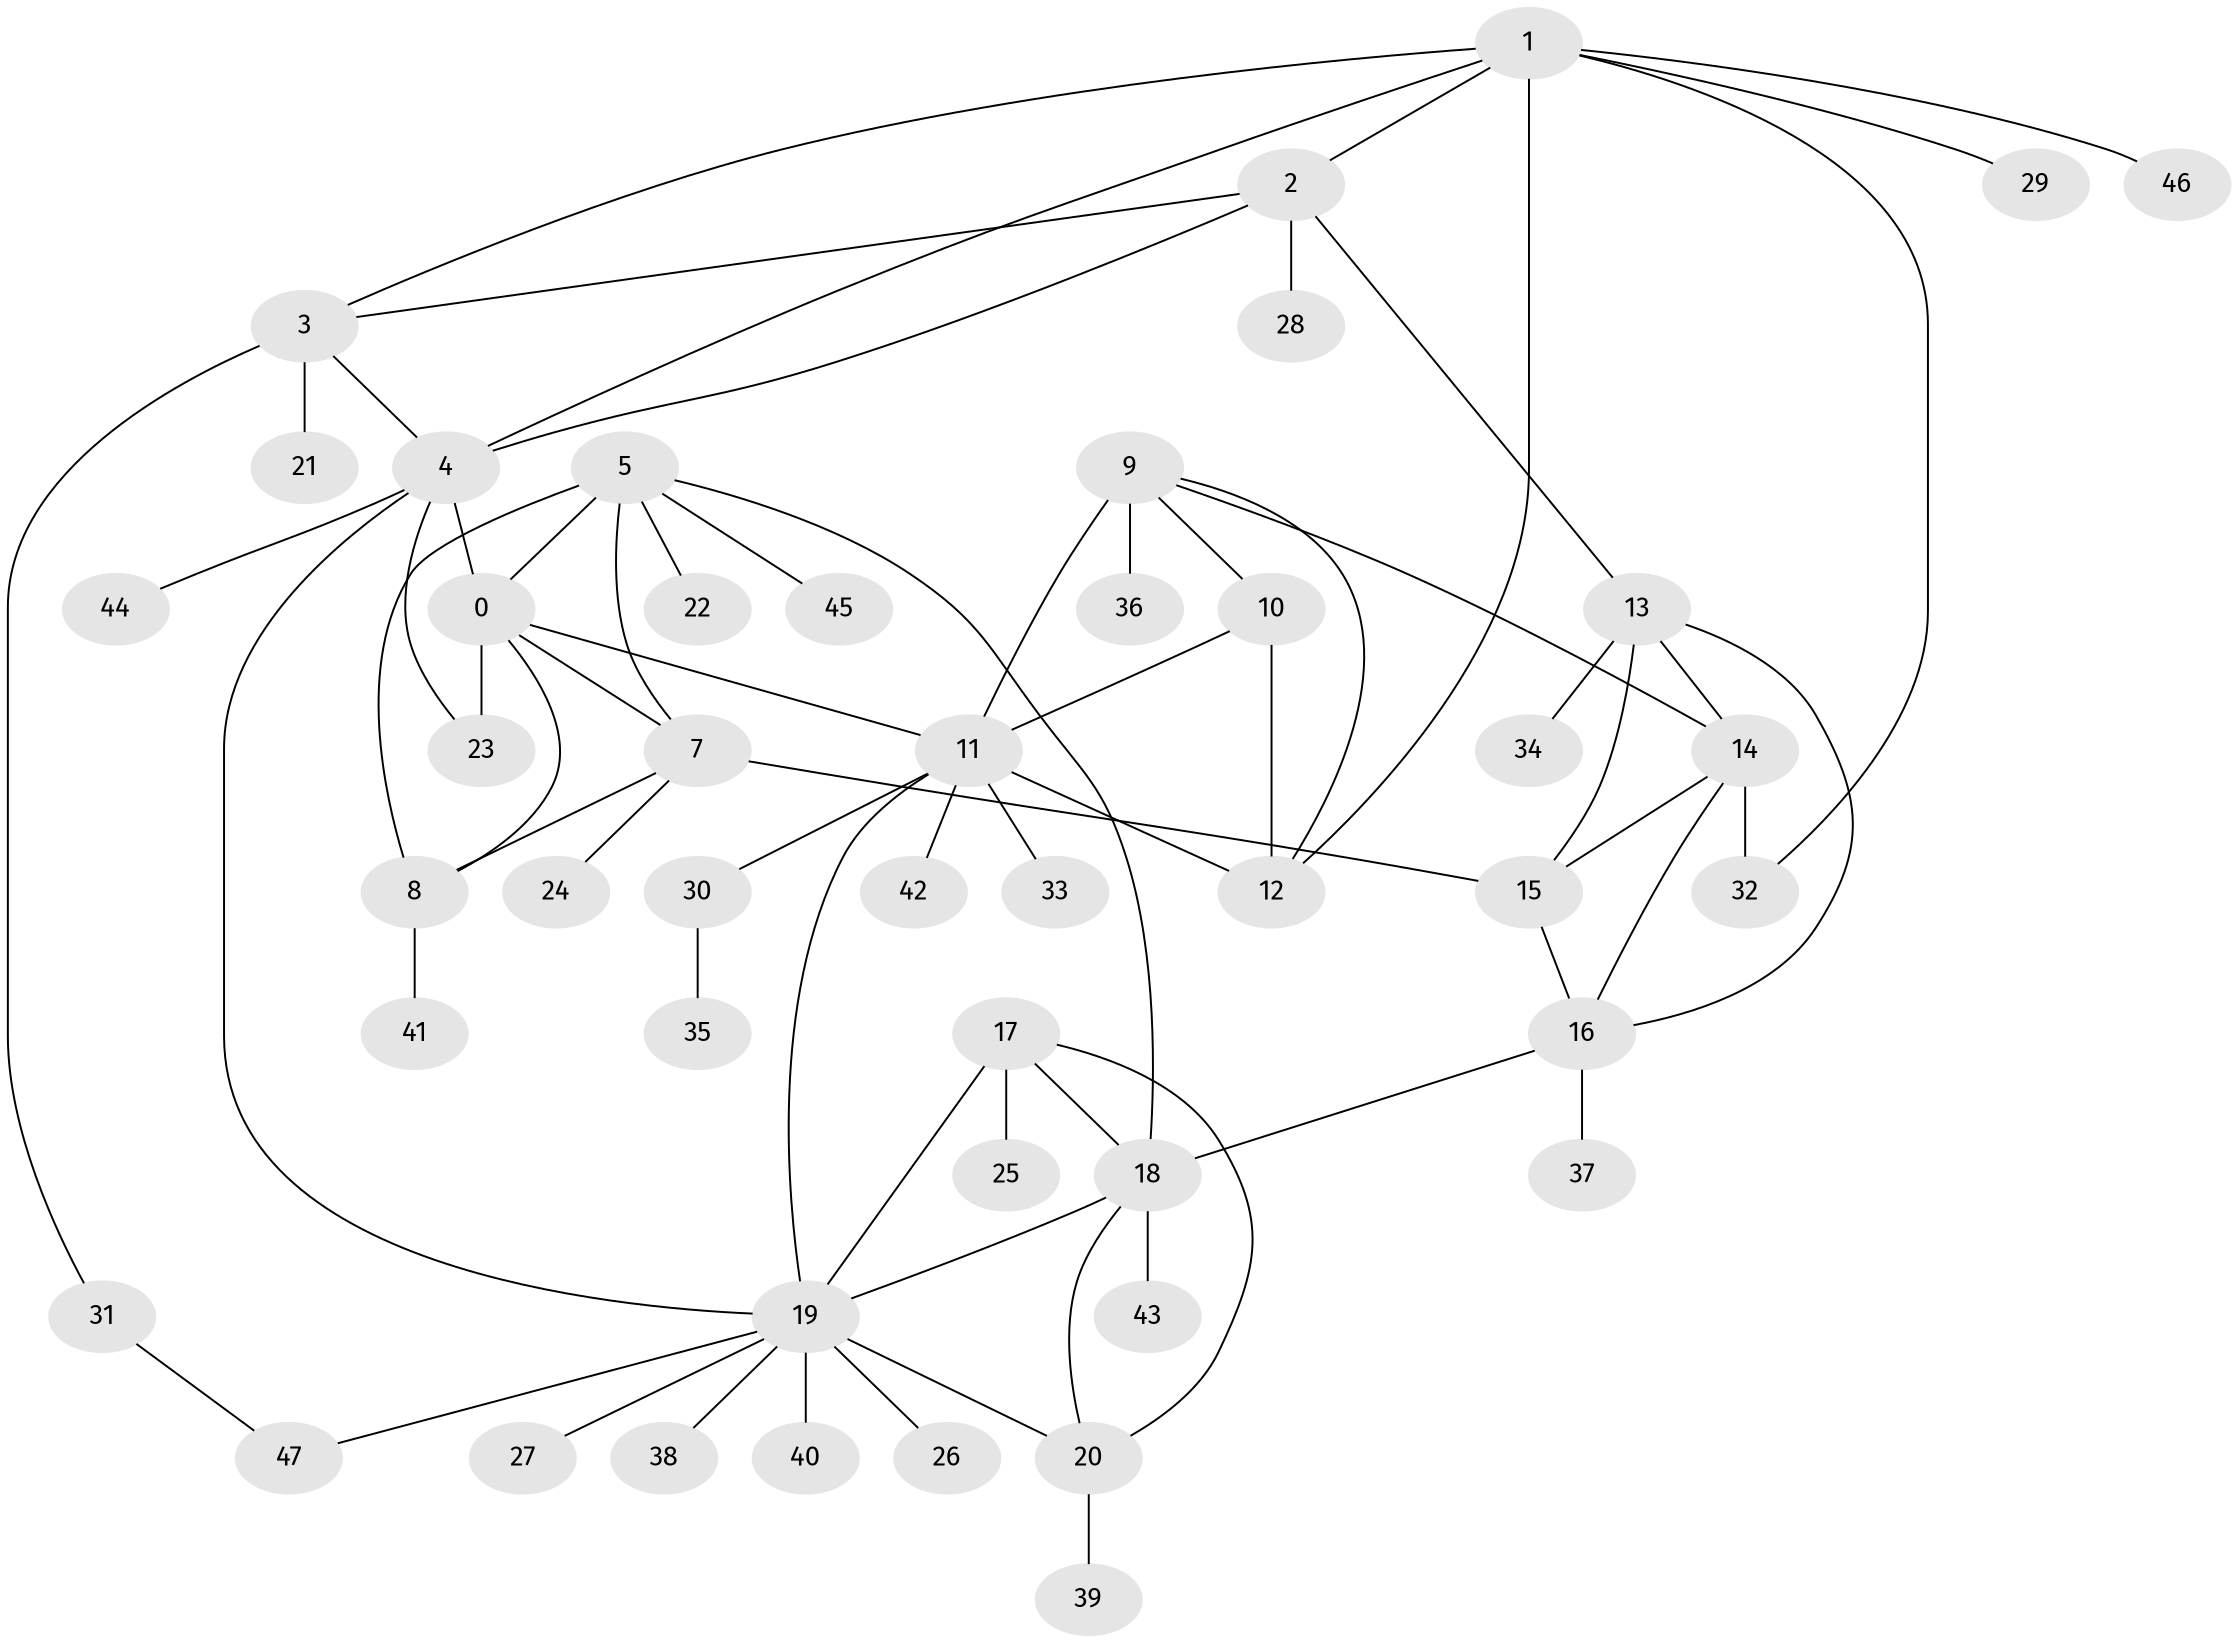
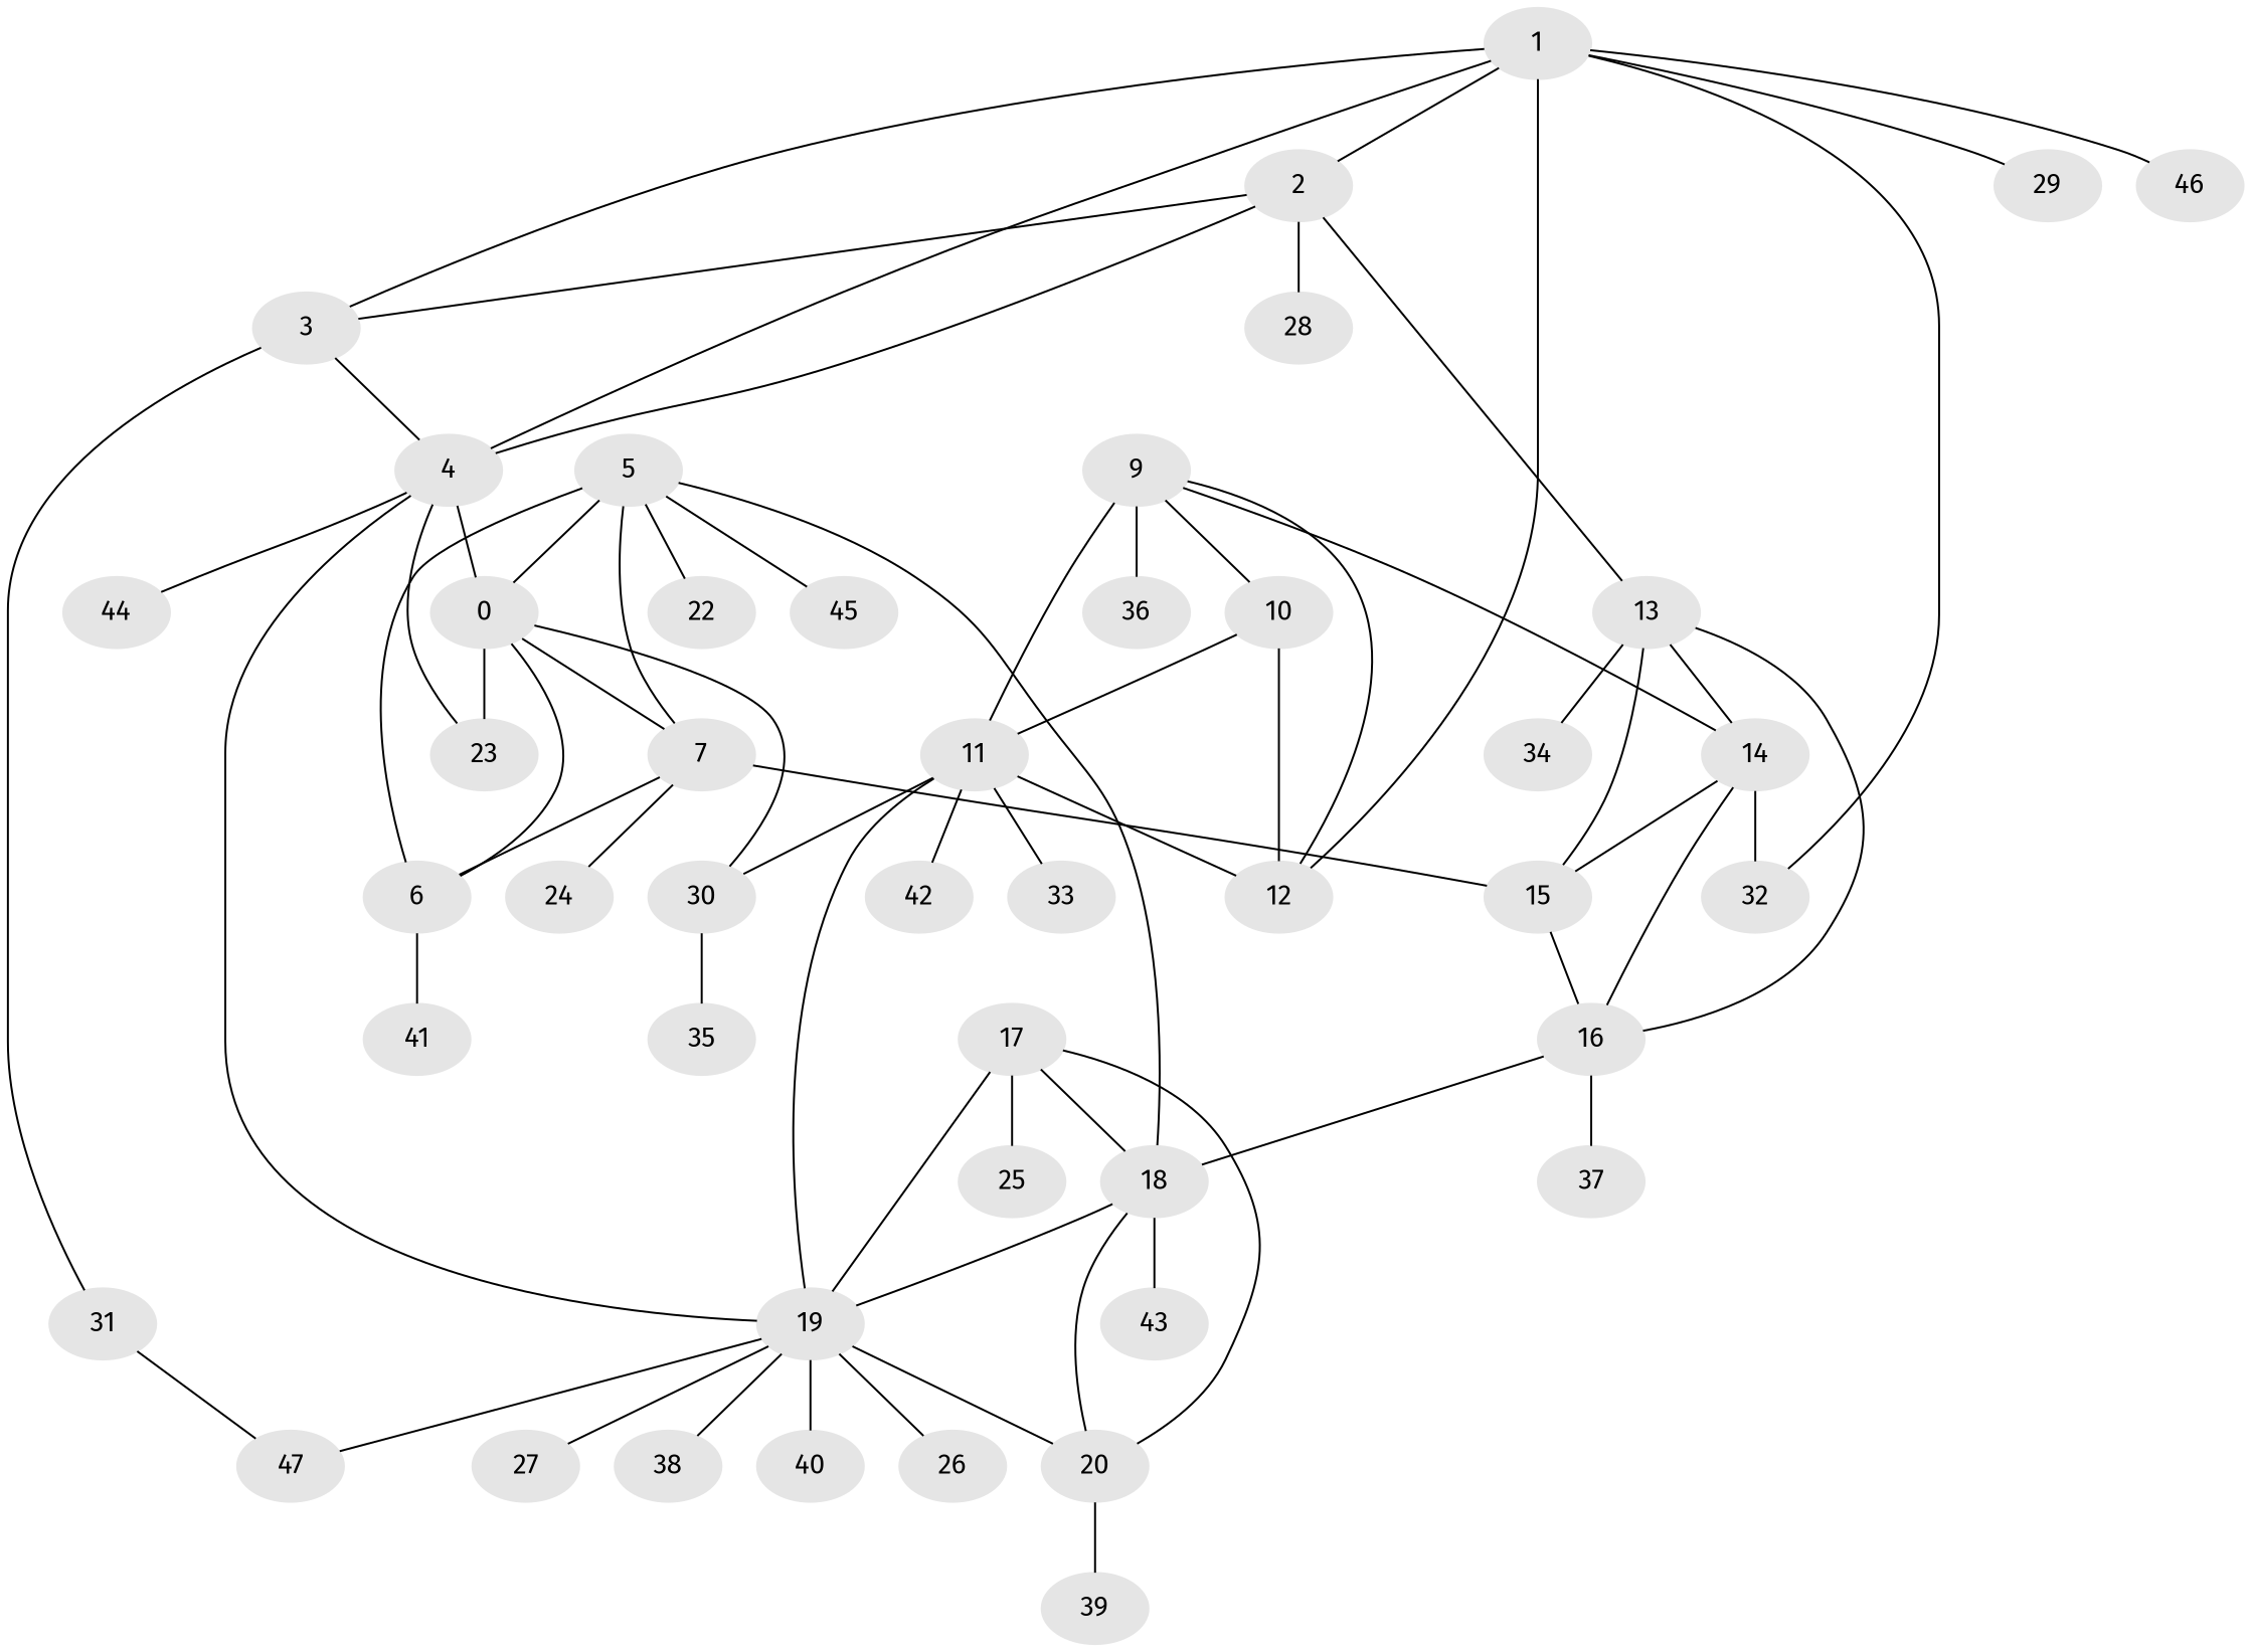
  graph {
    fontname="Fira Sans"
    node [color=gray90 fontname="Fira Sans" style=filled]
    edge [fontname="Fira Sans" weight=1.0]
    1
    2
    3
    4
    12
    29
    32
    46
    13
    28
-   21
    31
    n13 [label=0]
    19
    23
    44
    15
    14
    16
    34
    47
    7
-   8
+   8 [label=6]
    11
    20
    26
    27
    38
    40
    5
    18
    22
    45
    24
    41
    43
    30
    33
    42
    9
    10
    36
    35
    37
    17
    25
    39
    1 -- 2
    1 -- 3
    1 -- 4
    1 -- 12
    1 -- 29
    1 -- 32
    1 -- 46
    2 -- 3
    2 -- 4
    2 -- 13
    2 -- 28
    3 -- 4
-   3 -- 21 [weight=4.0]
    3 -- 31
    4 -- n13
    4 -- 19
    4 -- 23 [weight=2.0]
    4 -- 44
    13 -- 15
    13 -- 14
    13 -- 16
    13 -- 34 [weight=2.0]
    31 -- 47
    n13 -- 23 [weight=6.0]
    n13 -- 7
    n13 -- 8
-   n13 -- 11
+   n13 -- 30
    19 -- 47
    19 -- 20
    19 -- 26
    19 -- 27
    19 -- 38
    19 -- 40
    15 -- 16
    14 -- 32 [weight=3.0]
    14 -- 15
    14 -- 16
    16 -- 18
    16 -- 37 [weight=2.0]
    7 -- 15
    7 -- 8
    7 -- 24 [weight=2.0]
    8 -- 41 [weight=2.0]
    11 -- 12
    11 -- 19
    11 -- 30
    11 -- 33
    11 -- 42
    20 -- 39
    5 -- n13
    5 -- 7
    5 -- 8
    5 -- 18
    5 -- 22
    5 -- 45
    18 -- 19
    18 -- 20
    18 -- 43
    30 -- 35
    9 -- 12
    9 -- 14
    9 -- 11
    9 -- 10
    9 -- 36 [weight=3.0]
    10 -- 12 [weight=4.0]
    10 -- 11
    17 -- 19
    17 -- 20
    17 -- 18
    17 -- 25 [weight=3.0]
  }
